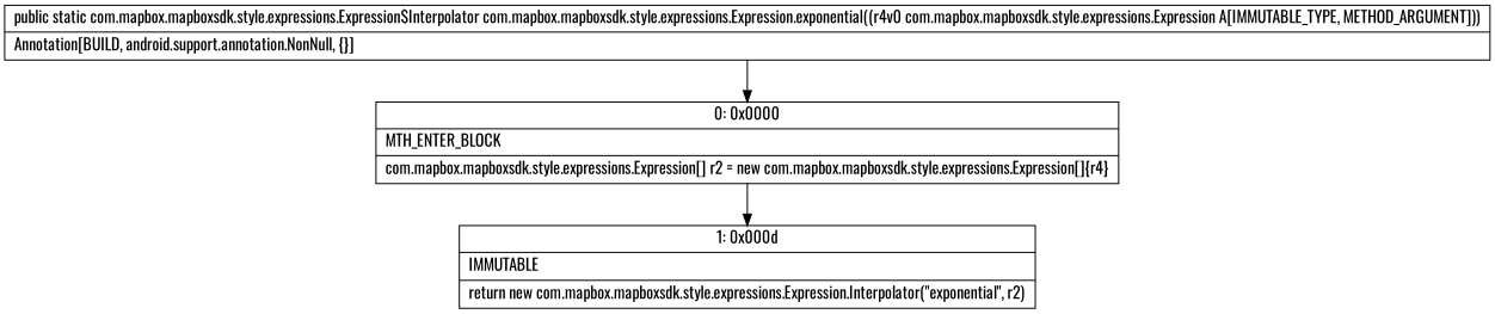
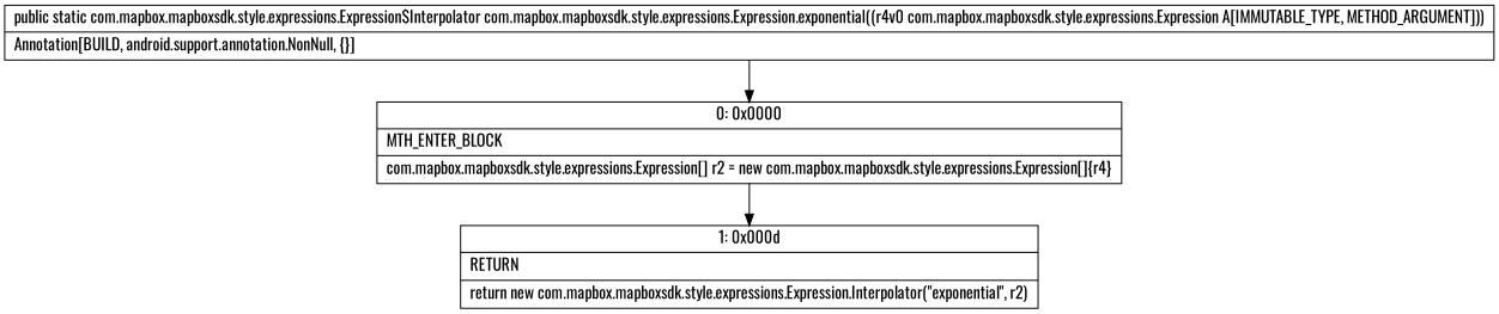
  digraph {
    fontname=Oswald
    node [shape=record fontname=Oswald]
    edge [fontname=Oswald]
    n1 [label="{0\:\ 0x0000|MTH_ENTER_BLOCK\l|com.mapbox.mapboxsdk.style.expressions.Expression[] r2 = new com.mapbox.mapboxsdk.style.expressions.Expression[]\{r4\}\l}"]
-   n2 [label="{1\:\ 0x000d|IMMUTABLE\l|return new com.mapbox.mapboxsdk.style.expressions.Expression.Interpolator(\"exponential\", r2)\l}"]
+   n2 [label="{1\:\ 0x000d|RETURN\l|return new com.mapbox.mapboxsdk.style.expressions.Expression.Interpolator(\"exponential\", r2)\l}"]
    n3 [label="{public static com.mapbox.mapboxsdk.style.expressions.Expression$Interpolator com.mapbox.mapboxsdk.style.expressions.Expression.exponential((r4v0 com.mapbox.mapboxsdk.style.expressions.Expression A[IMMUTABLE_TYPE, METHOD_ARGUMENT]))  | Annotation[BUILD, android.support.annotation.NonNull, \{\}]\l}"]
    n1 -> n2
    n3 -> n1
  }
